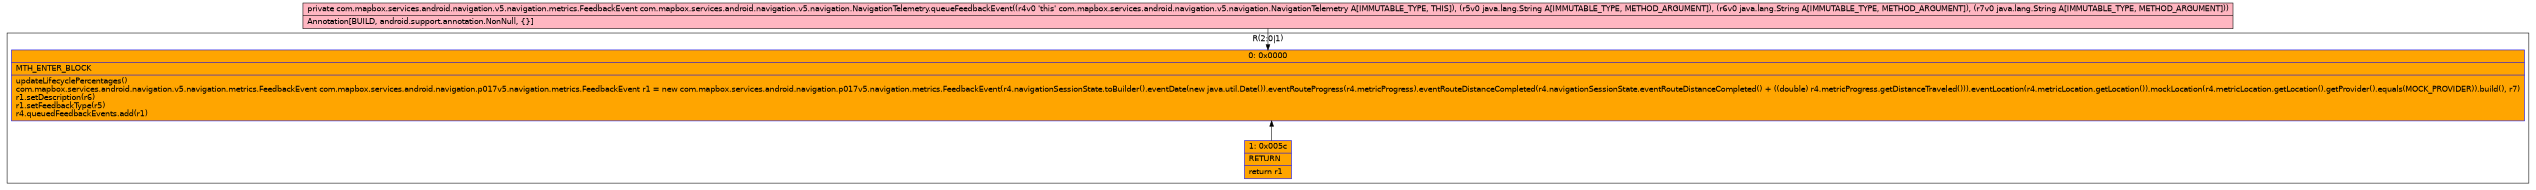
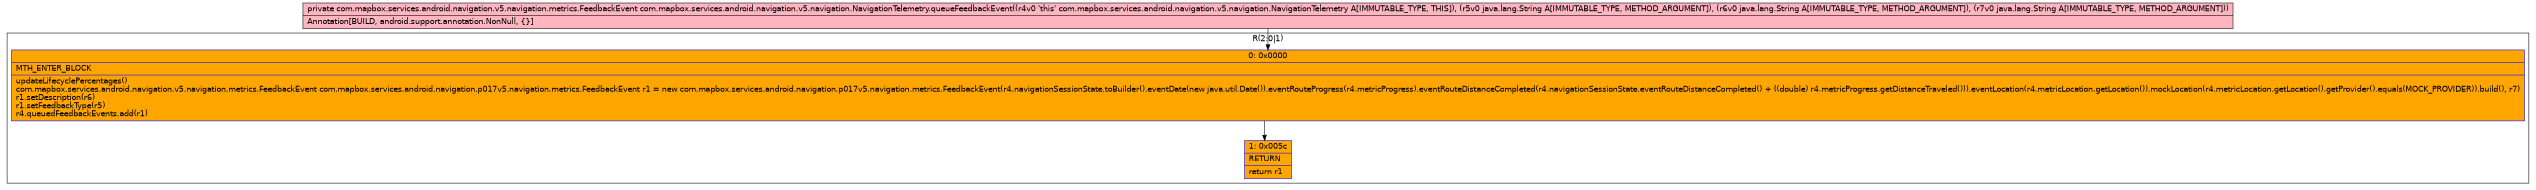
  digraph {
    fontname="DejaVu Sans"
    node [color=blue shape=record style=filled fillcolor=orange fontname="DejaVu Sans"]
    edge [fontname="DejaVu Sans"]
    n1 [label="{0\:\ 0x0000|MTH_ENTER_BLOCK\l|updateLifecyclePercentages()\lcom.mapbox.services.android.navigation.v5.navigation.metrics.FeedbackEvent com.mapbox.services.android.navigation.p017v5.navigation.metrics.FeedbackEvent r1 = new com.mapbox.services.android.navigation.p017v5.navigation.metrics.FeedbackEvent(r4.navigationSessionState.toBuilder().eventDate(new java.util.Date()).eventRouteProgress(r4.metricProgress).eventRouteDistanceCompleted(r4.navigationSessionState.eventRouteDistanceCompleted() + ((double) r4.metricProgress.getDistanceTraveled())).eventLocation(r4.metricLocation.getLocation()).mockLocation(r4.metricLocation.getLocation().getProvider().equals(MOCK_PROVIDER)).build(), r7)\lr1.setDescription(r6)\lr1.setFeedbackType(r5)\lr4.queuedFeedbackEvents.add(r1)\l}"]
    n2 [label="{1\:\ 0x005c|RETURN\l|return r1\l}"]
    n3 [label="{private com.mapbox.services.android.navigation.v5.navigation.metrics.FeedbackEvent com.mapbox.services.android.navigation.v5.navigation.NavigationTelemetry.queueFeedbackEvent((r4v0 'this' com.mapbox.services.android.navigation.v5.navigation.NavigationTelemetry A[IMMUTABLE_TYPE, THIS]), (r5v0 java.lang.String A[IMMUTABLE_TYPE, METHOD_ARGUMENT]), (r6v0 java.lang.String A[IMMUTABLE_TYPE, METHOD_ARGUMENT]), (r7v0 java.lang.String A[IMMUTABLE_TYPE, METHOD_ARGUMENT]))  | Annotation[BUILD, android.support.annotation.NonNull, \{\}]\l}" fillcolor=lightpink color=""]
    subgraph cluster_1 {
      label="R(2:0|1)"
      n1
      n2
    }
-   n2 -> n1
+   n1 -> n2
    n3 -> n1
  }
